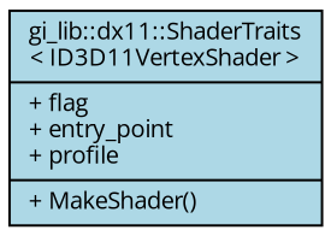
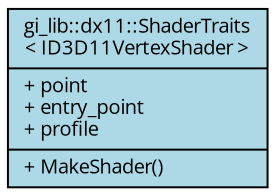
  digraph {
    fontname="Open Sans"
-   n1 [color=black fillcolor=lightblue fontcolor=black fontname="Open Sans" fontsize=10 height=0.2 label="{gi_lib::dx11::ShaderTraits\l\< ID3D11VertexShader \>\n|+ flag\l+ entry_point\l+ profile\l|+ MakeShader()\l}" shape=record style=filled width=0.4]
+   n1 [color=black fillcolor=lightblue fontcolor=black fontname="Open Sans" fontsize=10 height=0.2 label="{gi_lib::dx11::ShaderTraits\l\< ID3D11VertexShader \>\n|+ point\l+ entry_point\l+ profile\l|+ MakeShader()\l}" shape=record style=filled width=0.4]
  }
